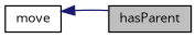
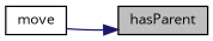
  digraph {
    rankdir=RL
    fontname="Open Sans"
    node [color=black fontname="Open Sans" fontsize=10 shape=record style=filled]
    n1 [fillcolor=grey75 fontcolor=black height=0.2 label=hasParent width=0.4]
    n2 [fillcolor=white height=0.2 label=move width=0.4]
-   n2 -> n1 [color=midnightblue dir=back fontname="Open Sans" fontsize=10 labelfontname=Helvetica labelfontsize=10 style=solid]
+   n1 -> n2 [color=midnightblue dir=back fontname="Open Sans" fontsize=10 labelfontname=Helvetica labelfontsize=10 style=solid]
  }
